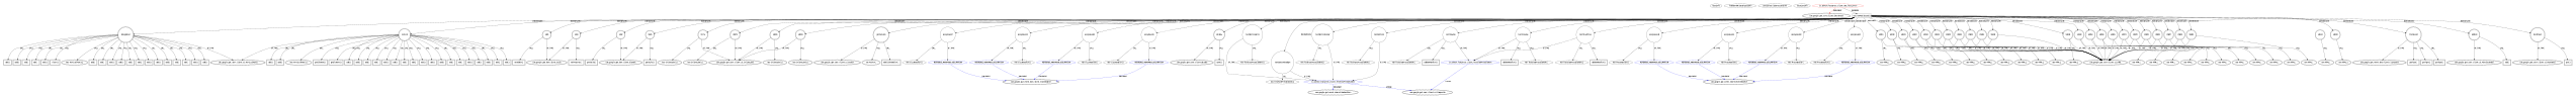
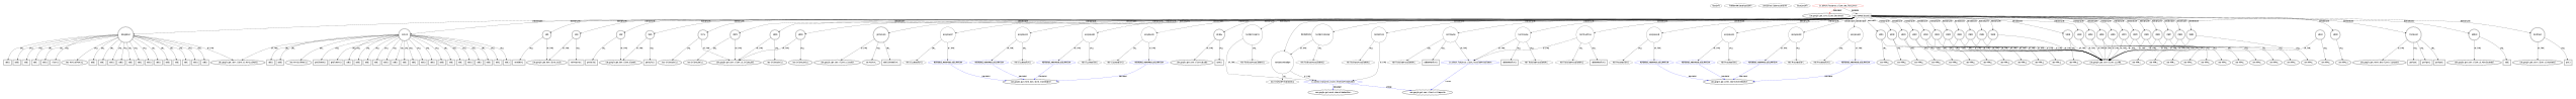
  digraph {
    fontname="Liberation Mono"
    node [fontname="Liberation Mono" isFrameworkType=true vertexType=VARIABLE_EXPRESION peripheries=2]
    edge [fontname="Liberation Mono"]
    baseInfo [category=extension_graph graphId=744 isAnonymous=false possibleRelation=true isFrameworkType="" vertexType="" peripheries=""]
    frameworkRelatedTypesInfo [0="com.google.gwt.core.client.EntryPoint" isFrameworkType="" vertexType="" peripheries=""]
    possibleCollaborationsInfo [0="744~OVERRIDING_METHOD_DECLARATION-INSTANTIATION-~com.google.gwt.core.client.EntryPoint ~com.google.gwt.event.dom.client.ClickHandler ~false~true" 1="744~OVERRIDING_METHOD_DECLARATION-INSTANTIATION-~com.google.gwt.core.client.EntryPoint ~com.google.gwt.event.shared.EventHandler ~false~true" 2="744~OVERRIDING_METHOD_DECLARATION-INSTANTIATION-OVERRIDING_METHOD_DECLARATION-INSTANTIATION-OVERRIDING_METHOD_DECLARATION-INSTANTIATION-OVERRIDING_METHOD_DECLARATION-INSTANTIATION-~com.google.gwt.core.client.EntryPoint ~com.google.gwt.user.client.ui.Composite com.google.gwt.event.shared.HasHandlers ~false~false" 3="744~OVERRIDING_METHOD_DECLARATION-INSTANTIATION-OVERRIDING_METHOD_DECLARATION-INSTANTIATION-OVERRIDING_METHOD_DECLARATION-INSTANTIATION-~com.google.gwt.core.client.EntryPoint ~com.google.gwt.user.client.ui.Composite ~false~false" isFrameworkType="" vertexType="" peripheries=""]
    locationInfo [contextSignature=Gwt_fast_press filePath="/ashtonthomas-gwt-fast-touch-press/gwt-fast-touch-press-master/src/io/ashton/fastpress/client/Gwt_fast_press.java" graphId=744 projectName="ashtonthomas-gwt-fast-touch-press" isFrameworkType="" vertexType="" peripheries=""]
    n5 [color=red isFrameworkType=false label="io.ashton.fastpress.client.Gwt_fast_press" vertexType=ROOT_CLIENT_CLASS_DECLARATION peripheries=""]
    n6 [label="com.google.gwt.core.client.EntryPoint" vertexType=FRAMEWORK_INTERFACE_TYPE]
    n7 [isFrameworkType=false label="void onModuleLoad()" shape=box vertexType=OVERRIDING_METHOD_DECLARATION peripheries=""]
    n8 [label=content shape=circle]
    n9 [label=VAR1 shape=circle]
    n10 [label=VAR2 shape=circle]
    n11 [label=VAR4 shape=circle]
    n12 [label=VAR5 shape=circle]
    n13 [label=title shape=circle]
    n14 [label=githubLink shape=circle]
    n15 [isFrameworkType=false label=anonymous10 shape=circle peripheries=""]
    n16 [label=Window shape=circle]
    n17 [label=debugPanel shape=circle]
    n18 [isFrameworkType=false label=testButtonHello shape=circle peripheries=""]
    n19 [isFrameworkType=false label=anonymous14 shape=circle peripheries=""]
    n20 [label=VAR16 shape=circle]
    n21 [label=VAR18 shape=circle]
    n22 [label=VAR20 shape=circle]
    n23 [label=VAR22 shape=circle]
    n24 [label=VAR24 shape=circle]
    n25 [label=VAR26 shape=circle]
    n26 [label=VAR28 shape=circle]
    n27 [label=VAR30 shape=circle]
    n28 [label=VAR32 shape=circle]
    n29 [label=VAR34 shape=circle]
    n30 [label=VAR36 shape=circle]
    n31 [label=VAR38 shape=circle]
    n32 [label=VAR40 shape=circle]
    n33 [isFrameworkType=false label=testButtonGoodBye shape=circle peripheries=""]
    n34 [isFrameworkType=false label=anonymous42 shape=circle peripheries=""]
    n35 [isFrameworkType=false label=testButtonFoobar shape=circle peripheries=""]
    n36 [isFrameworkType=false label=anonymous46 shape=circle peripheries=""]
    n37 [label=VAR48 shape=circle]
    n38 [isFrameworkType=false label=testSlowOne shape=circle peripheries=""]
    n39 [isFrameworkType=false label=anonymous51 shape=circle peripheries=""]
    n40 [label=VAR53 shape=circle]
    n41 [label=ClickEvent shape=circle]
    n42 [isFrameworkType=false label=testSlowTwo shape=circle peripheries=""]
    n43 [isFrameworkType=false label=anonymous57 shape=circle peripheries=""]
    n44 [label=VAR59 shape=circle]
    n45 [isFrameworkType=false label=testSlowThree shape=circle peripheries=""]
    n46 [isFrameworkType=false label=anonymous63 shape=circle peripheries=""]
    n47 [label=VAR65 shape=circle]
    n48 [isFrameworkType=false label=testButton5 shape=circle peripheries=""]
    n49 [isFrameworkType=false label=anonymous68 shape=circle peripheries=""]
    n50 [label=VAR73 shape=circle]
    n51 [label=VAR75 shape=circle]
    n52 [label=VAR78 shape=circle]
    n53 [label=VAR81 shape=circle]
    n54 [label=VAR84 shape=circle]
    n55 [label=VAR87 shape=circle]
    n56 [label=VAR90 shape=circle]
    n57 [label=VAR93 shape=circle]
    n58 [label=VAR96 shape=circle]
    n59 [label=VAR99 shape=circle]
    n60 [label=VAR100 shape=circle]
    n61 [label=RootPanel shape=circle]
    n62 [label="com.google.gwt.user.client.ui.VerticalPanel" vertexType=FRAMEWORK_CLASS_TYPE]
    n63 [label="new VerticalPanel()" vertexType=CONSTRUCTOR_CALL]
    n64 [label="getElement()" shape=box vertexType=INSIDE_CALL]
    n65 [label="getElement()" shape=box vertexType=INSIDE_CALL]
    n66 [label="add()" shape=box vertexType=INSIDE_CALL]
    n67 [label="add()" shape=box vertexType=INSIDE_CALL]
    n68 [label="add()" shape=box vertexType=INSIDE_CALL]
    n69 [label="add()" shape=box vertexType=INSIDE_CALL]
    n70 [label="add()" shape=box vertexType=INSIDE_CALL]
    n71 [label="add()" shape=box vertexType=INSIDE_CALL]
    n72 [label="add()" shape=box vertexType=INSIDE_CALL]
    n73 [label="add()" shape=box vertexType=INSIDE_CALL]
    n74 [label="add()" shape=box vertexType=INSIDE_CALL]
    n75 [label="add()" shape=box vertexType=INSIDE_CALL]
    n76 [label="add()" shape=box vertexType=INSIDE_CALL]
    n77 [label="add()" shape=box vertexType=INSIDE_CALL]
    n78 [label="add()" shape=box vertexType=INSIDE_CALL]
    n79 [label="add()" shape=box vertexType=INSIDE_CALL]
    n80 [label="add()" shape=box vertexType=INSIDE_CALL]
    n81 [label="add()" shape=box vertexType=INSIDE_CALL]
    n82 [label="add()" shape=box vertexType=INSIDE_CALL]
    n83 [label="add()" shape=box vertexType=INSIDE_CALL]
    n84 [label="add()" shape=box vertexType=INSIDE_CALL]
    n85 [label="add()" shape=box vertexType=INSIDE_CALL]
    n86 [label="com.google.gwt.dom.client.Style" vertexType=FRAMEWORK_CLASS_TYPE]
    n87 [label="setWidth()" shape=box vertexType=INSIDE_CALL]
    n88 [label="com.google.gwt.dom.client.Element" vertexType=FRAMEWORK_CLASS_TYPE]
    n89 [label="getStyle()" shape=box vertexType=INSIDE_CALL]
    n90 [label="setProperty()" shape=box vertexType=INSIDE_CALL]
    n91 [label="getStyle()" shape=box vertexType=INSIDE_CALL]
    n92 [label="com.google.gwt.user.client.ui.InlineLabel" vertexType=FRAMEWORK_CLASS_TYPE]
    n93 [label="new InlineLabel()" vertexType=CONSTRUCTOR_CALL]
    n94 [label="com.google.gwt.user.client.ui.Anchor" vertexType=FRAMEWORK_CLASS_TYPE]
    n95 [label="new Anchor()" vertexType=CONSTRUCTOR_CALL]
    n96 [label="addClickHandler()" shape=box vertexType=INSIDE_CALL]
    n97 [color=blue isFrameworkType=false label=REFERENCE_ANONYMOUS_DECLARATION vertexType=REFERENCE_ANONYMOUS_DECLARATION peripheries=""]
    n98 [isFrameworkType=false label="new ClickHandler()" vertexType=CONSTRUCTOR_CALL peripheries=""]
    n99 [label="com.google.gwt.user.client.Window" vertexType=FRAMEWORK_CLASS_TYPE]
    n100 [label="open()" shape=box vertexType=INSIDE_CALL]
    n101 [label="new VerticalPanel()" vertexType=CONSTRUCTOR_CALL]
    n102 [label="add()" shape=box vertexType=INSIDE_CALL]
    n103 [label="add()" shape=box vertexType=INSIDE_CALL]
    n104 [label="add()" shape=box vertexType=INSIDE_CALL]
    n105 [label="add()" shape=box vertexType=INSIDE_CALL]
    n106 [label="add()" shape=box vertexType=INSIDE_CALL]
    n107 [label="add()" shape=box vertexType=INSIDE_CALL]
    n108 [label="add()" shape=box vertexType=INSIDE_CALL]
    n109 [label="add()" shape=box vertexType=INSIDE_CALL]
    n110 [label="add()" shape=box vertexType=INSIDE_CALL]
    n111 [label="add()" shape=box vertexType=INSIDE_CALL]
    n112 [label="add()" shape=box vertexType=INSIDE_CALL]
    n113 [label="add()" shape=box vertexType=INSIDE_CALL]
    n114 [label="add()" shape=box vertexType=INSIDE_CALL]
    n115 [label="add()" shape=box vertexType=INSIDE_CALL]
    n116 [label="add()" shape=box vertexType=INSIDE_CALL]
    n117 [label="add()" shape=box vertexType=INSIDE_CALL]
    n118 [label="add()" shape=box vertexType=INSIDE_CALL]
    n119 [label="add()" shape=box vertexType=INSIDE_CALL]
    n120 [label="clear()" shape=box vertexType=INSIDE_CALL]
    n121 [color=blue isFrameworkType=false label="io.ashton.fastpress.client.TestFastPressElement" vertexType=REFERENCE_CLIENT_CLASS_DECLARATION peripheries=""]
    n122 [isFrameworkType=false label="new TestFastPressElement()" vertexType=CONSTRUCTOR_CALL peripheries=""]
    n123 [color=blue isFrameworkType=false label=REFERENCE_ANONYMOUS_DECLARATION vertexType=REFERENCE_ANONYMOUS_DECLARATION peripheries=""]
    n124 [isFrameworkType=false label="new PressHandler()" vertexType=CONSTRUCTOR_CALL peripheries=""]
    n125 [label="com.google.gwt.user.client.ui.HTML" vertexType=FRAMEWORK_CLASS_TYPE]
    n126 [label="new HTML()" vertexType=CONSTRUCTOR_CALL]
    n127 [label="new HTML()" vertexType=CONSTRUCTOR_CALL]
    n128 [label="new HTML()" vertexType=CONSTRUCTOR_CALL]
    n129 [label="new HTML()" vertexType=CONSTRUCTOR_CALL]
    n130 [label="new HTML()" vertexType=CONSTRUCTOR_CALL]
    n131 [label="new HTML()" vertexType=CONSTRUCTOR_CALL]
    n132 [label="new HTML()" vertexType=CONSTRUCTOR_CALL]
    n133 [label="new HTML()" vertexType=CONSTRUCTOR_CALL]
    n134 [label="new HTML()" vertexType=CONSTRUCTOR_CALL]
    n135 [label="new HTML()" vertexType=CONSTRUCTOR_CALL]
    n136 [label="new HTML()" vertexType=CONSTRUCTOR_CALL]
    n137 [label="new HTML()" vertexType=CONSTRUCTOR_CALL]
    n138 [label="new HTML()" vertexType=CONSTRUCTOR_CALL]
    n139 [isFrameworkType=false label="new TestFastPressElement()" vertexType=CONSTRUCTOR_CALL peripheries=""]
    n140 [color=blue isFrameworkType=false label=REFERENCE_ANONYMOUS_DECLARATION vertexType=REFERENCE_ANONYMOUS_DECLARATION peripheries=""]
    n141 [isFrameworkType=false label="new PressHandler()" vertexType=CONSTRUCTOR_CALL peripheries=""]
    n142 [label=VAR44 shape=circle]
    n143 [label="new HTML()" vertexType=CONSTRUCTOR_CALL]
    n144 [isFrameworkType=false label="new TestFastPressElement()" vertexType=CONSTRUCTOR_CALL peripheries=""]
    n145 [color=blue isFrameworkType=false label=REFERENCE_ANONYMOUS_DECLARATION vertexType=REFERENCE_ANONYMOUS_DECLARATION peripheries=""]
    n146 [isFrameworkType=false label="new PressHandler()" vertexType=CONSTRUCTOR_CALL peripheries=""]
    n147 [label="new HTML()" vertexType=CONSTRUCTOR_CALL]
    n148 [color=blue isFrameworkType=false label="io.ashton.fastpress.client.TestSlowPressElement" vertexType=REFERENCE_CLIENT_CLASS_DECLARATION peripheries=""]
    n149 [isFrameworkType=false label="new TestSlowPressElement()" vertexType=CONSTRUCTOR_CALL peripheries=""]
    n150 [label="addDomHandler()" shape=box vertexType=INSIDE_CALL]
    n151 [color=blue isFrameworkType=false label=REFERENCE_ANONYMOUS_DECLARATION vertexType=REFERENCE_ANONYMOUS_DECLARATION peripheries=""]
    n152 [isFrameworkType=false label="new ClickHandler()" vertexType=CONSTRUCTOR_CALL peripheries=""]
    n153 [label="new HTML()" vertexType=CONSTRUCTOR_CALL]
    n154 [label="com.google.gwt.event.dom.client.ClickEvent" vertexType=FRAMEWORK_CLASS_TYPE]
    n155 [label="getType()" shape=box vertexType=INSIDE_CALL]
    n156 [label="getType()" shape=box vertexType=INSIDE_CALL]
    n157 [label="getType()" shape=box vertexType=INSIDE_CALL]
    n158 [isFrameworkType=false label="new TestSlowPressElement()" vertexType=CONSTRUCTOR_CALL peripheries=""]
    n159 [label="addDomHandler()" shape=box vertexType=INSIDE_CALL]
    n160 [color=blue isFrameworkType=false label=REFERENCE_ANONYMOUS_DECLARATION vertexType=REFERENCE_ANONYMOUS_DECLARATION peripheries=""]
    n161 [isFrameworkType=false label="new ClickHandler()" vertexType=CONSTRUCTOR_CALL peripheries=""]
    n162 [label="new HTML()" vertexType=CONSTRUCTOR_CALL]
    n163 [isFrameworkType=false label="new TestSlowPressElement()" vertexType=CONSTRUCTOR_CALL peripheries=""]
    n164 [label="addDomHandler()" shape=box vertexType=INSIDE_CALL]
    n165 [color=blue isFrameworkType=false label=REFERENCE_ANONYMOUS_DECLARATION vertexType=REFERENCE_ANONYMOUS_DECLARATION peripheries=""]
    n166 [isFrameworkType=false label="new ClickHandler()" vertexType=CONSTRUCTOR_CALL peripheries=""]
    n167 [label="new HTML()" vertexType=CONSTRUCTOR_CALL]
    n168 [isFrameworkType=false label="new TestFastPressElement()" vertexType=CONSTRUCTOR_CALL peripheries=""]
    n169 [color=blue isFrameworkType=false label=REFERENCE_ANONYMOUS_DECLARATION vertexType=REFERENCE_ANONYMOUS_DECLARATION peripheries=""]
    n170 [isFrameworkType=false label="new PressHandler()" vertexType=CONSTRUCTOR_CALL peripheries=""]
    n171 [label="new HTML()" vertexType=CONSTRUCTOR_CALL]
    n172 [label="new InlineLabel()" vertexType=CONSTRUCTOR_CALL]
    n173 [label="new HTML()" vertexType=CONSTRUCTOR_CALL]
    n174 [label="new HTML()" vertexType=CONSTRUCTOR_CALL]
    n175 [label="new HTML()" vertexType=CONSTRUCTOR_CALL]
    n176 [label="new HTML()" vertexType=CONSTRUCTOR_CALL]
    n177 [label="new HTML()" vertexType=CONSTRUCTOR_CALL]
    n178 [label="new HTML()" vertexType=CONSTRUCTOR_CALL]
    n179 [label="new InlineLabel()" vertexType=CONSTRUCTOR_CALL]
    n180 [label="new InlineLabel()" vertexType=CONSTRUCTOR_CALL]
    n181 [label="com.google.gwt.user.client.ui.AbsolutePanel" vertexType=FRAMEWORK_CLASS_TYPE]
    n182 [label="add()" shape=box vertexType=INSIDE_CALL]
    n183 [label="com.google.gwt.user.client.ui.RootPanel" vertexType=FRAMEWORK_CLASS_TYPE]
    n184 [label="get()" shape=box vertexType=INSIDE_CALL]
    n185 [label="com.google.gwt.event.dom.client.ClickHandler" vertexType=FRAMEWORK_INTERFACE_TYPE]
    n186 [label="com.google.gwt.user.client.ui.Composite" vertexType=FRAMEWORK_CLASS_TYPE]
    n187 [label="com.google.gwt.event.shared.HasHandlers" vertexType=FRAMEWORK_INTERFACE_TYPE]
    n188 [label="com.google.gwt.event.shared.EventHandler" vertexType=FRAMEWORK_INTERFACE_TYPE]
    n5 -> n6 [color=red label=IMPLEMENT]
    n5 -> n7 [label=OVERRIDE]
    n7 -> n8 [label=INSTANTIATE]
    n7 -> n9 [label=INSTANTIATE]
    n7 -> n10 [label=INSTANTIATE]
    n7 -> n11 [label=INSTANTIATE]
    n7 -> n12 [label=INSTANTIATE]
    n7 -> n13 [label=INSTANTIATE]
    n7 -> n14 [label=INSTANTIATE]
    n7 -> n15 [label=INSTANTIATE]
    n7 -> n16 [label=INSTANTIATE]
    n7 -> n17 [label=INSTANTIATE]
    n7 -> n18 [label=INSTANTIATE]
    n7 -> n19 [label=INSTANTIATE]
    n7 -> n20 [label=IMPLEMENT]
    n7 -> n21 [label=INSTANTIATE]
    n7 -> n22 [label=INSTANTIATE]
    n7 -> n23 [label=INSTANTIATE]
    n7 -> n24 [label=INSTANTIATE]
    n7 -> n25 [label=INSTANTIATE]
    n7 -> n26 [label=INSTANTIATE]
    n7 -> n27 [label=INSTANTIATE]
    n7 -> n28 [label=INSTANTIATE]
    n7 -> n29 [label=INSTANTIATE]
    n7 -> n30 [label=INSTANTIATE]
    n7 -> n31 [label=INSTANTIATE]
    n7 -> n32 [label=INSTANTIATE]
    n7 -> n33 [label=INSTANTIATE]
    n7 -> n34 [label=INSTANTIATE]
    n7 -> n35 [label=INSTANTIATE]
    n7 -> n36 [label=INSTANTIATE]
    n7 -> n37 [label=INSTANTIATE]
    n7 -> n38 [label=INSTANTIATE]
    n7 -> n39 [label=INSTANTIATE]
    n7 -> n40 [label=INSTANTIATE]
    n7 -> n41 [label=INSTANTIATE]
    n7 -> n42 [label=INSTANTIATE]
    n7 -> n43 [label=INSTANTIATE]
    n7 -> n44 [label=INSTANTIATE]
    n7 -> n45 [label=INSTANTIATE]
    n7 -> n46 [label=INSTANTIATE]
    n7 -> n47 [label=INSTANTIATE]
    n7 -> n48 [label=INSTANTIATE]
    n7 -> n49 [label=INSTANTIATE]
    n7 -> n50 [label=INSTANTIATE]
    n7 -> n51 [label=INSTANTIATE]
    n7 -> n52 [label=INSTANTIATE]
    n7 -> n53 [label=INSTANTIATE]
    n7 -> n54 [label=INSTANTIATE]
    n7 -> n55 [label=INSTANTIATE]
    n7 -> n56 [label=INSTANTIATE]
    n7 -> n57 [label=INSTANTIATE]
    n7 -> n58 [label=INSTANTIATE]
    n7 -> n59 [label=INSTANTIATE]
    n7 -> n60 [label=INSTANTIATE]
    n7 -> n61 [label=INSTANTIATE]
    n8 -> n62 [label=OF_TYPE]
    n8 -> n63 [label=CALL]
    n8 -> n64 [label=CALL]
    n8 -> n65 [label=CALL]
    n8 -> n66 [label=CALL]
    n8 -> n67 [label=CALL]
    n8 -> n68 [label=CALL]
    n8 -> n69 [label=CALL]
    n8 -> n70 [label=CALL]
    n8 -> n71 [label=CALL]
    n8 -> n72 [label=CALL]
    n8 -> n73 [label=CALL]
    n8 -> n74 [label=CALL]
    n8 -> n75 [label=CALL]
    n8 -> n76 [label=CALL]
    n8 -> n77 [label=CALL]
    n8 -> n78 [label=CALL]
    n8 -> n79 [label=CALL]
    n8 -> n80 [label=CALL]
    n8 -> n81 [label=CALL]
    n8 -> n82 [label=CALL]
    n8 -> n83 [label=CALL]
    n8 -> n84 [label=CALL]
    n8 -> n85 [label=CALL]
    n9 -> n86 [label=OF_TYPE]
    n9 -> n87 [label=CALL]
    n10 -> n88 [label=OF_TYPE]
    n10 -> n89 [label=CALL]
    n11 -> n86 [label=OF_TYPE]
    n11 -> n90 [label=CALL]
    n12 -> n88 [label=OF_TYPE]
    n12 -> n91 [label=CALL]
    n13 -> n92 [label=OF_TYPE]
    n13 -> n93 [label=CALL]
    n14 -> n94 [label=OF_TYPE]
    n14 -> n95 [label=CALL]
    n14 -> n96 [label=CALL]
    n15 -> n97 [label=OF_TYPE]
    n15 -> n98 [label=CALL]
    n16 -> n99 [label=OF_TYPE]
    n16 -> n100 [label=CALL]
    n17 -> n62 [label=OF_TYPE]
    n17 -> n101 [label=CALL]
    n17 -> n102 [label=CALL]
    n17 -> n103 [label=CALL]
    n17 -> n104 [label=CALL]
    n17 -> n105 [label=CALL]
    n17 -> n106 [label=CALL]
    n17 -> n107 [label=CALL]
    n17 -> n108 [label=CALL]
    n17 -> n109 [label=CALL]
    n17 -> n110 [label=CALL]
    n17 -> n111 [label=CALL]
    n17 -> n112 [label=CALL]
    n17 -> n113 [label=CALL]
    n17 -> n114 [label=CALL]
    n17 -> n115 [label=CALL]
    n17 -> n116 [label=CALL]
    n17 -> n117 [label=CALL]
    n17 -> n118 [label=CALL]
    n17 -> n119 [label=CALL]
    n17 -> n120 [label=CALL]
    n18 -> n121 [label=OF_TYPE]
    n18 -> n122 [label=CALL]
    n19 -> n123 [label=OF_TYPE]
    n19 -> n124 [label=CALL]
    n20 -> n125 [label=OF_TYPE]
    n20 -> n126 [label=CALL]
    n21 -> n125 [label=OF_TYPE]
    n21 -> n127 [label=CALL]
    n22 -> n125 [label=OF_TYPE]
    n22 -> n128 [label=CALL]
    n23 -> n125 [label=OF_TYPE]
    n23 -> n129 [label=CALL]
    n24 -> n125 [label=OF_TYPE]
    n24 -> n130 [label=CALL]
    n25 -> n125 [label=OF_TYPE]
    n25 -> n131 [label=CALL]
    n26 -> n125 [label=OF_TYPE]
    n26 -> n132 [label=CALL]
    n27 -> n125 [label=OF_TYPE]
    n27 -> n133 [label=CALL]
    n28 -> n125 [label=OF_TYPE]
    n28 -> n134 [label=CALL]
    n29 -> n125 [label=OF_TYPE]
    n29 -> n135 [label=CALL]
    n30 -> n125 [label=OF_TYPE]
    n30 -> n136 [label=CALL]
    n31 -> n137 [label=CALL]
    n32 -> n125 [label=OF_TYPE]
    n32 -> n138 [label=CALL]
    n33 -> n121 [label=OF_TYPE]
    n33 -> n139 [label=CALL]
    n34 -> n140 [label=OF_TYPE]
    n34 -> n141 [label=CALL]
-   n35 -> n121 [label=OF_TYPE]
+   n35 -> n33 [label=OF_TYPE]
    n35 -> n144 [label=CALL]
    n36 -> n145 [label=OF_TYPE]
    n36 -> n146 [label=CALL]
    n37 -> n125 [label=OF_TYPE]
    n37 -> n147 [label=CALL]
    n38 -> n148 [label=OF_TYPE]
    n38 -> n149 [label=CALL]
    n38 -> n150 [label=CALL]
    n39 -> n151 [label=OF_TYPE]
    n39 -> n152 [label=CALL]
    n40 -> n125 [label=OF_TYPE]
    n40 -> n153 [label=CALL]
    n41 -> n154 [label=OF_TYPE]
    n41 -> n155 [label=CALL]
    n41 -> n156 [label=CALL]
    n41 -> n157 [label=CALL]
    n42 -> n148 [label=OF_TYPE]
    n42 -> n158 [label=CALL]
    n42 -> n159 [label=CALL]
    n43 -> n160 [label=OF_TYPE]
    n43 -> n161 [label=CALL]
    n44 -> n125 [label=OF_TYPE]
    n44 -> n162 [label=CALL]
    n45 -> n148 [label=OF_TYPE]
    n45 -> n163 [label=CALL]
    n45 -> n164 [label=CALL]
    n46 -> n165 [label=OF_TYPE]
    n46 -> n166 [label=CALL]
    n47 -> n125 [label=OF_TYPE]
    n47 -> n167 [label=CALL]
    n48 -> n121 [label=OF_TYPE]
    n48 -> n168 [label=CALL]
    n49 -> n169 [label=OF_TYPE]
    n49 -> n170 [label=CALL]
    n50 -> n125 [label=OF_TYPE]
    n50 -> n171 [label=CALL]
    n51 -> n92 [label=OF_TYPE]
    n51 -> n172 [label=CALL]
    n52 -> n125 [label=OF_TYPE]
    n52 -> n173 [label=CALL]
    n53 -> n125 [label=OF_TYPE]
    n53 -> n174 [label=CALL]
    n54 -> n125 [label=OF_TYPE]
    n54 -> n175 [label=CALL]
    n55 -> n125 [label=OF_TYPE]
    n55 -> n176 [label=CALL]
    n56 -> n125 [label=OF_TYPE]
    n56 -> n177 [label=CALL]
    n57 -> n125 [label=OF_TYPE]
    n57 -> n178 [label=CALL]
    n58 -> n92 [label=OF_TYPE]
    n58 -> n179 [label=CALL]
    n59 -> n92 [label=OF_TYPE]
    n59 -> n180 [label=CALL]
    n60 -> n181 [label=OF_TYPE]
    n60 -> n182 [label=CALL]
    n61 -> n183 [label=OF_TYPE]
    n61 -> n184 [label=CALL]
    n97 -> n185 [color=blue label=IMPLEMENT]
    n121 -> n186 [color=blue label=EXTEND]
    n121 -> n187 [color=blue label=IMPLEMENT]
    n123 -> n188 [color=blue label=IMPLEMENT]
    n140 -> n188 [color=blue label=IMPLEMENT]
+   n142 -> n125 [label=OF_TYPE]
    n142 -> n143 [label=CALL]
    n145 -> n188 [color=blue label=IMPLEMENT]
    n148 -> n186 [color=blue label=EXTEND]
    n151 -> n185 [color=blue label=IMPLEMENT]
    n160 -> n185 [color=blue label=IMPLEMENT]
    n165 -> n185 [color=blue label=IMPLEMENT]
    n169 -> n188 [color=blue label=IMPLEMENT]
  }
